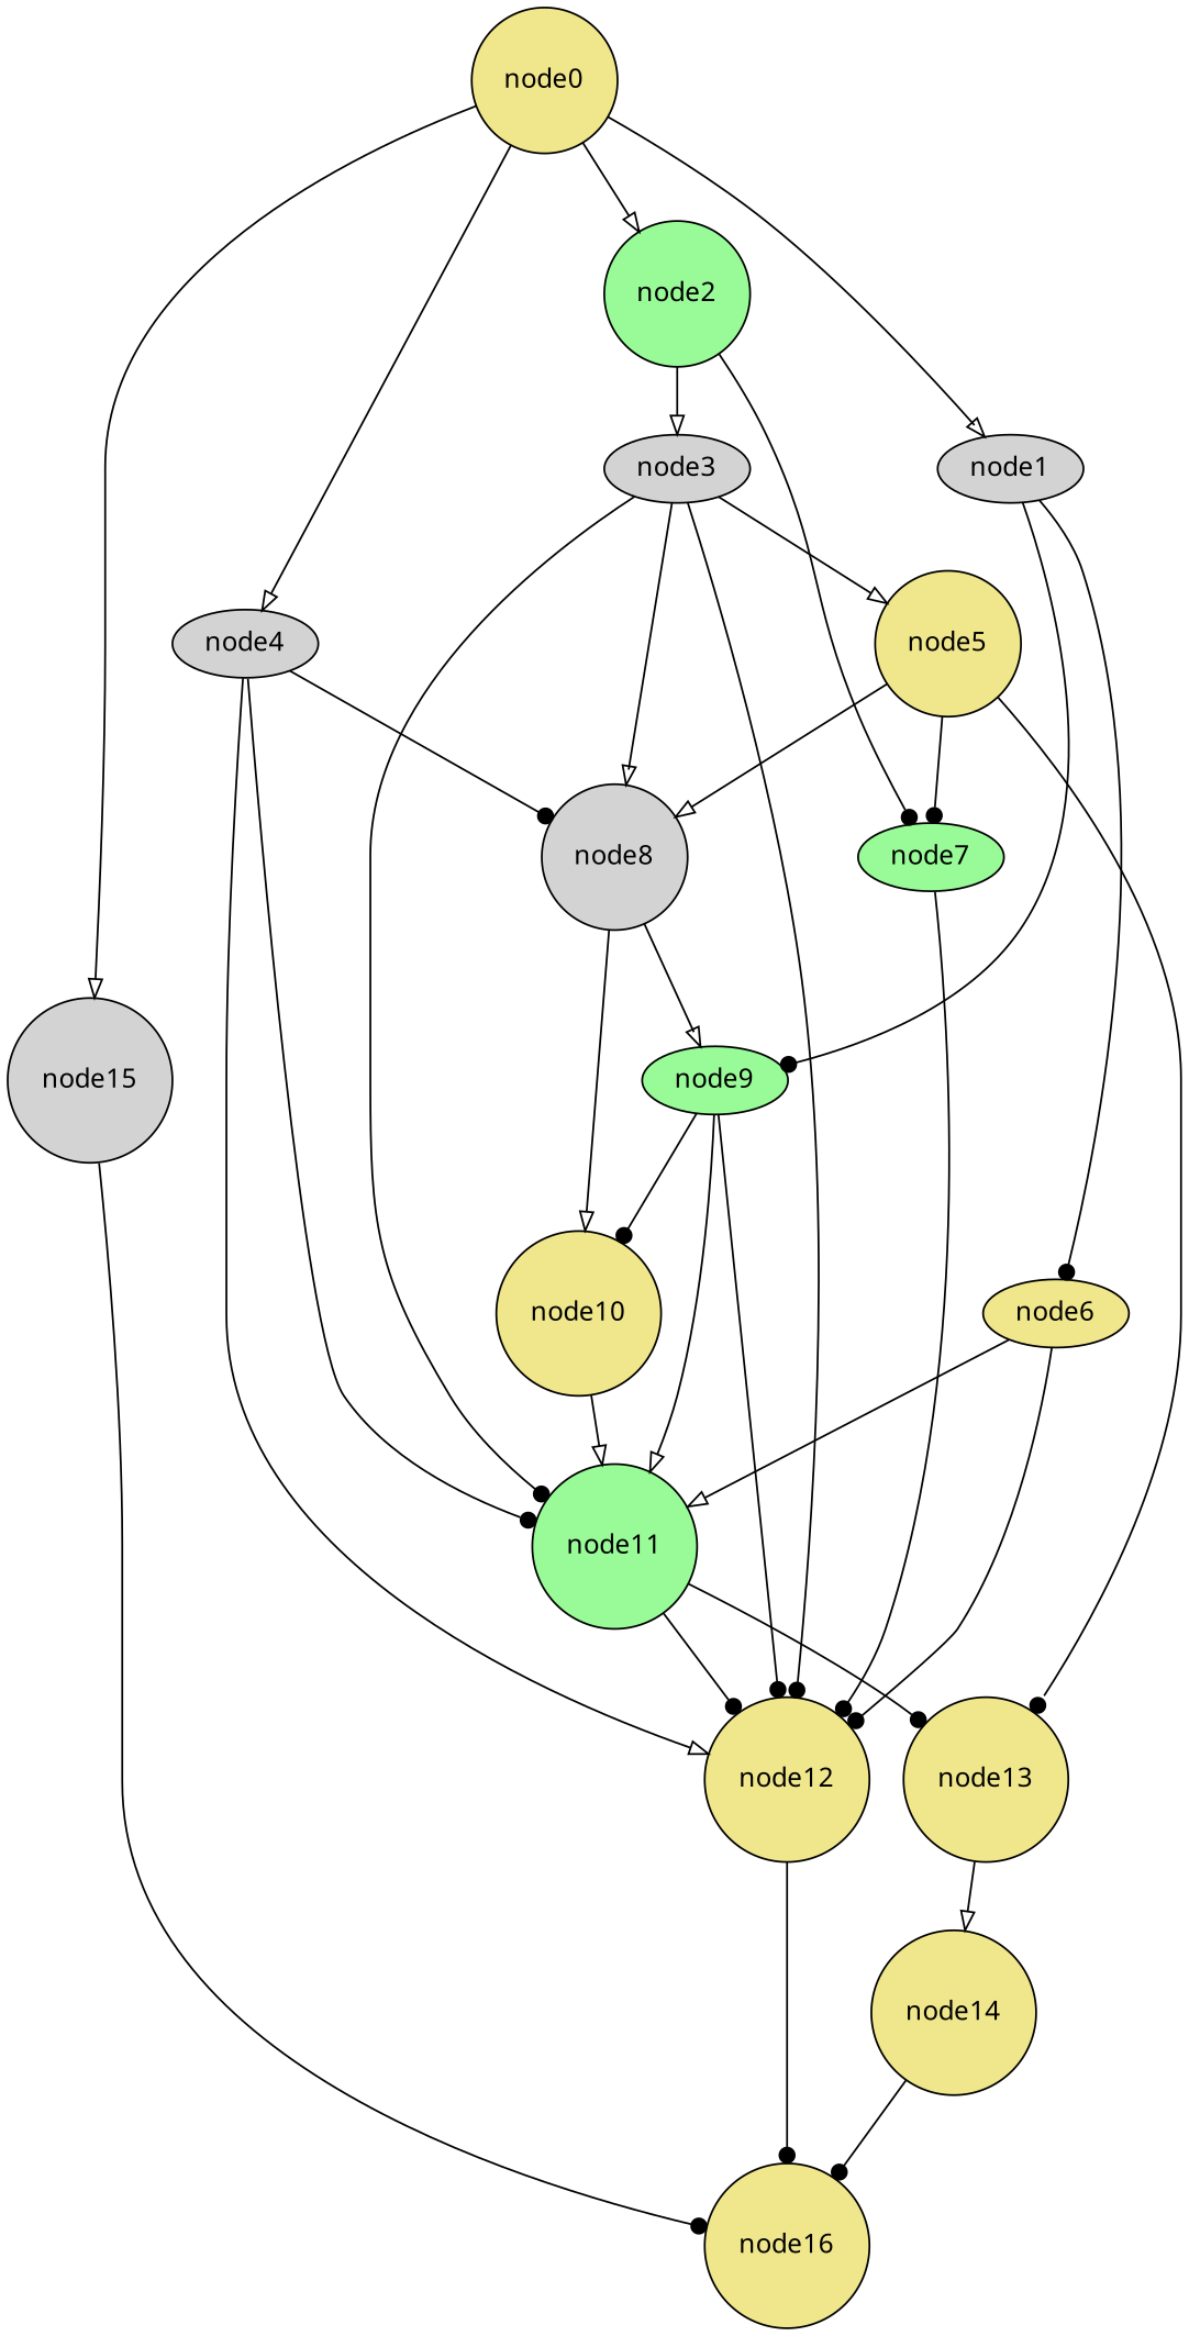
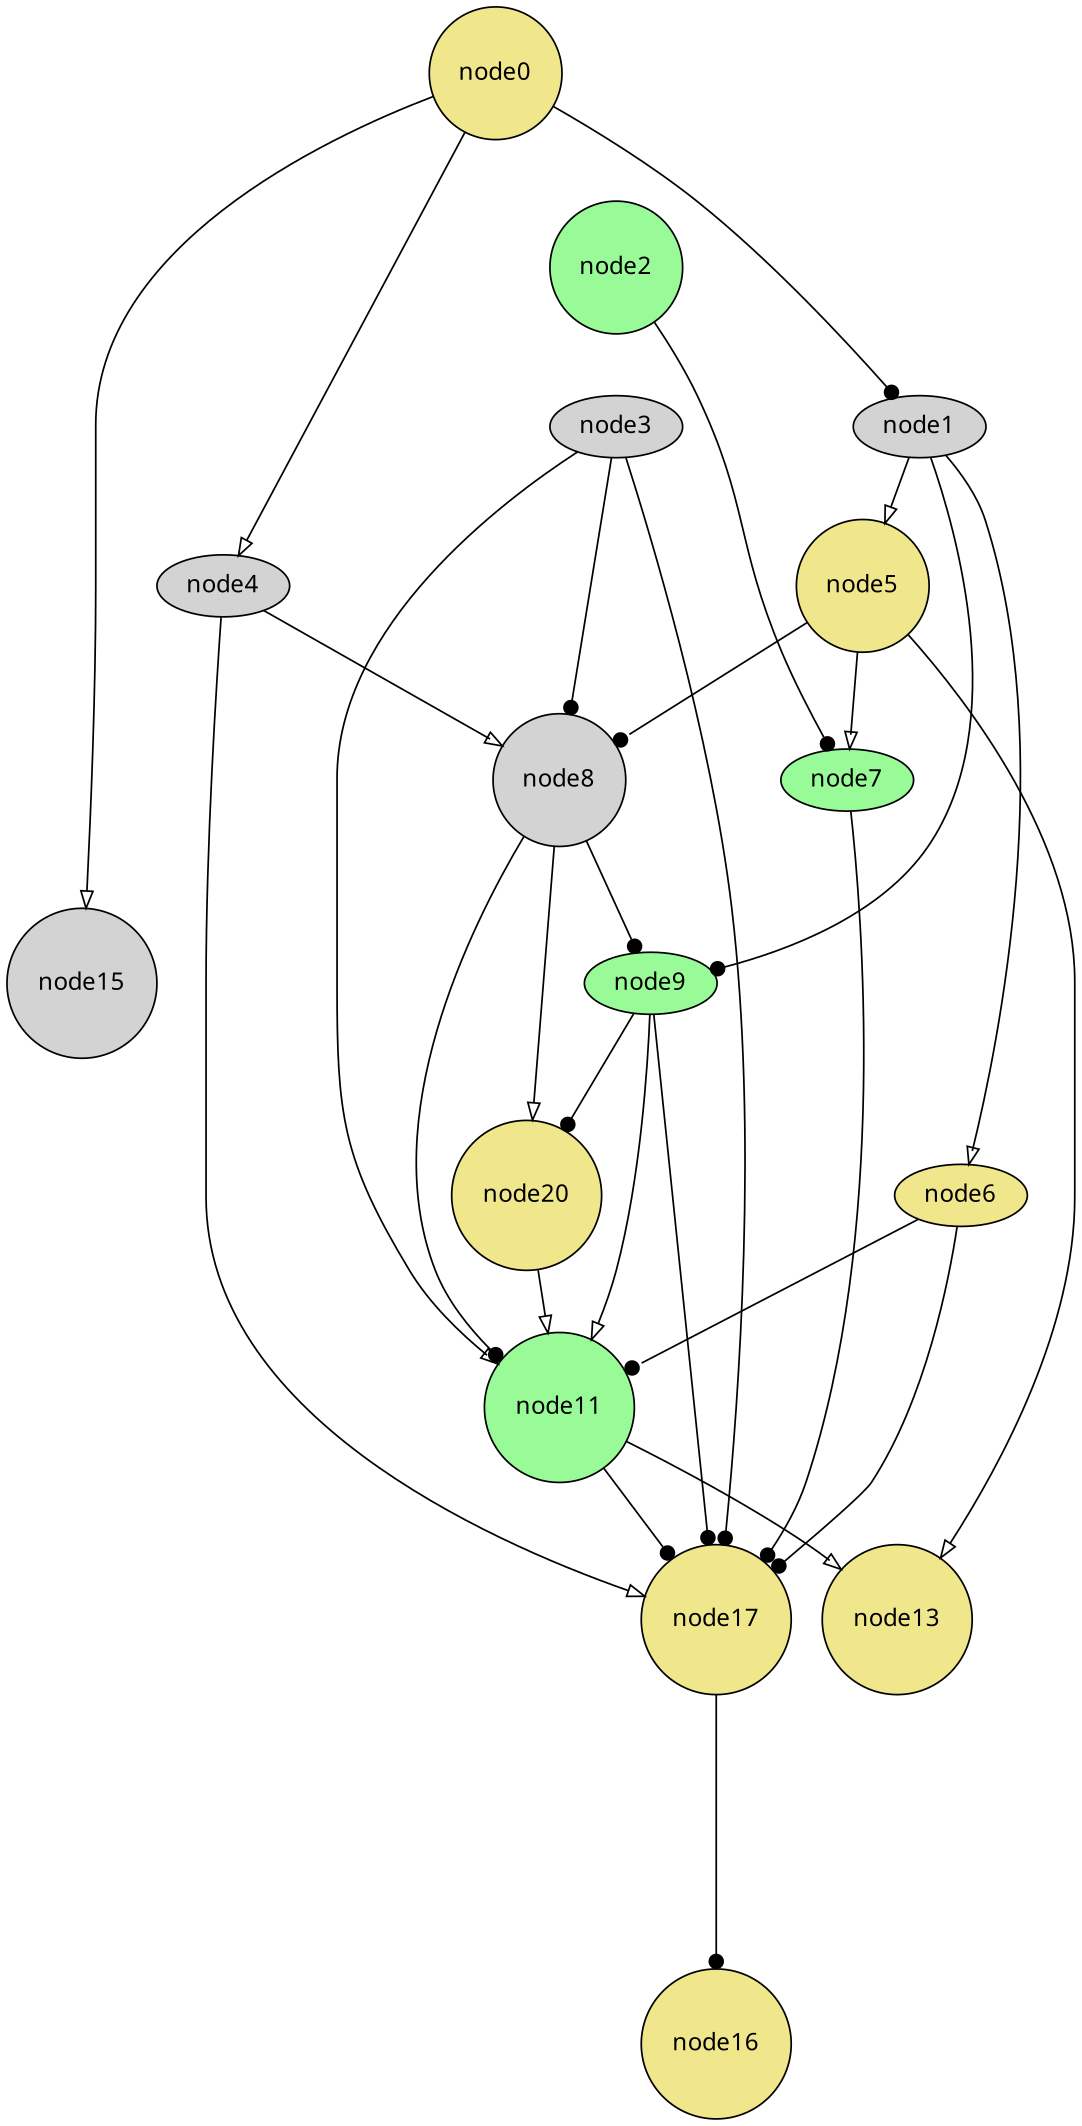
  digraph {
    fontname="Noto Sans"
    node [fillcolor=khaki fontname="Noto Sans" shape=circle style=filled]
    edge [arrowhead=dot fontname="Noto Sans"]
    node15 [fillcolor=lightgrey]
    node16
-   node14
    node13
-   node12
+   node12 [label=node17]
    node11 [fillcolor=palegreen]
-   node10
+   node10 [label=node20]
    node9 [fillcolor=palegreen shape=ellipse]
    node8 [fillcolor=lightgrey]
    node7 [fillcolor=palegreen shape=ellipse]
    node6 [shape=ellipse]
    node5
    node4 [fillcolor=lightgrey shape=ellipse]
    node3 [fillcolor=lightgrey shape=ellipse]
    node2 [fillcolor=palegreen]
    node1 [fillcolor=lightgrey shape=ellipse]
    node0
-   node15 -> node16
-   node14 -> node16
-   node13 -> node14 [arrowhead=onormal]
    node12 -> node16
-   node11 -> node13
+   node11 -> node13 [arrowhead=onormal]
    node11 -> node12
    node10 -> node11 [arrowhead=onormal]
    node9 -> node12
    node9 -> node11 [arrowhead=onormal]
    node9 -> node10
-   node4 -> node11
+   node8 -> node11
    node8 -> node10 [arrowhead=onormal]
-   node8 -> node9 [arrowhead=onormal]
+   node8 -> node9
    node7 -> node12
    node6 -> node12
-   node6 -> node11 [arrowhead=onormal]
-   node5 -> node13
-   node5 -> node8 [arrowhead=onormal]
-   node5 -> node7
+   node6 -> node11
+   node5 -> node13 [arrowhead=onormal]
+   node5 -> node8
+   node5 -> node7 [arrowhead=onormal]
    node4 -> node12 [arrowhead=onormal]
-   node4 -> node8
+   node4 -> node8 [arrowhead=onormal]
    node3 -> node12
-   node3 -> node11
-   node3 -> node8 [arrowhead=onormal]
+   node3 -> node11 [arrowhead=onormal]
+   node3 -> node8
    node2 -> node7
-   node2 -> node3 [arrowhead=onormal]
    node1 -> node9
-   node1 -> node6
-   node3 -> node5 [arrowhead=onormal]
+   node1 -> node6 [arrowhead=onormal]
+   node1 -> node5 [arrowhead=onormal]
    node0 -> node15 [arrowhead=onormal]
    node0 -> node4 [arrowhead=onormal]
-   node0 -> node2 [arrowhead=onormal]
-   node0 -> node1 [arrowhead=onormal]
+   node0 -> node1
  }
